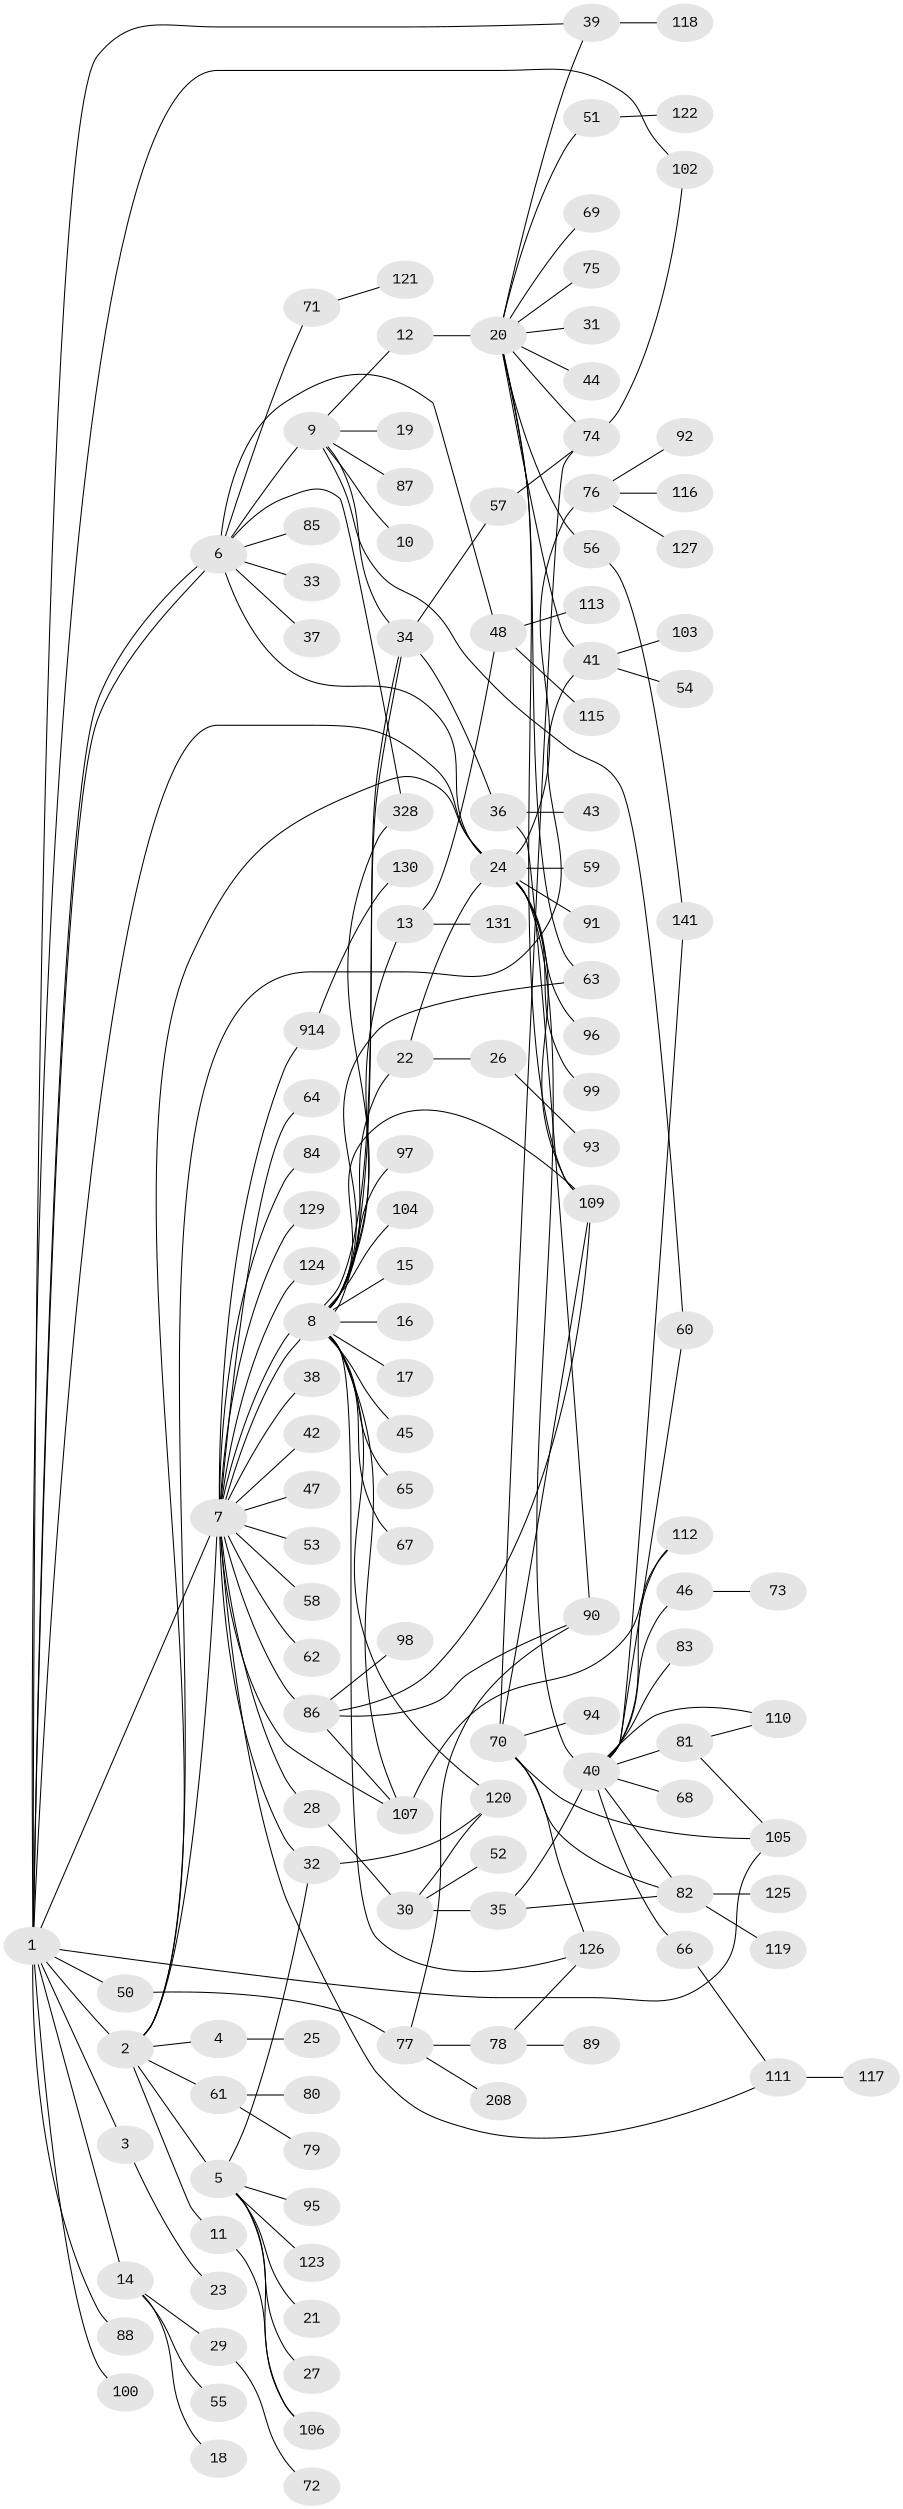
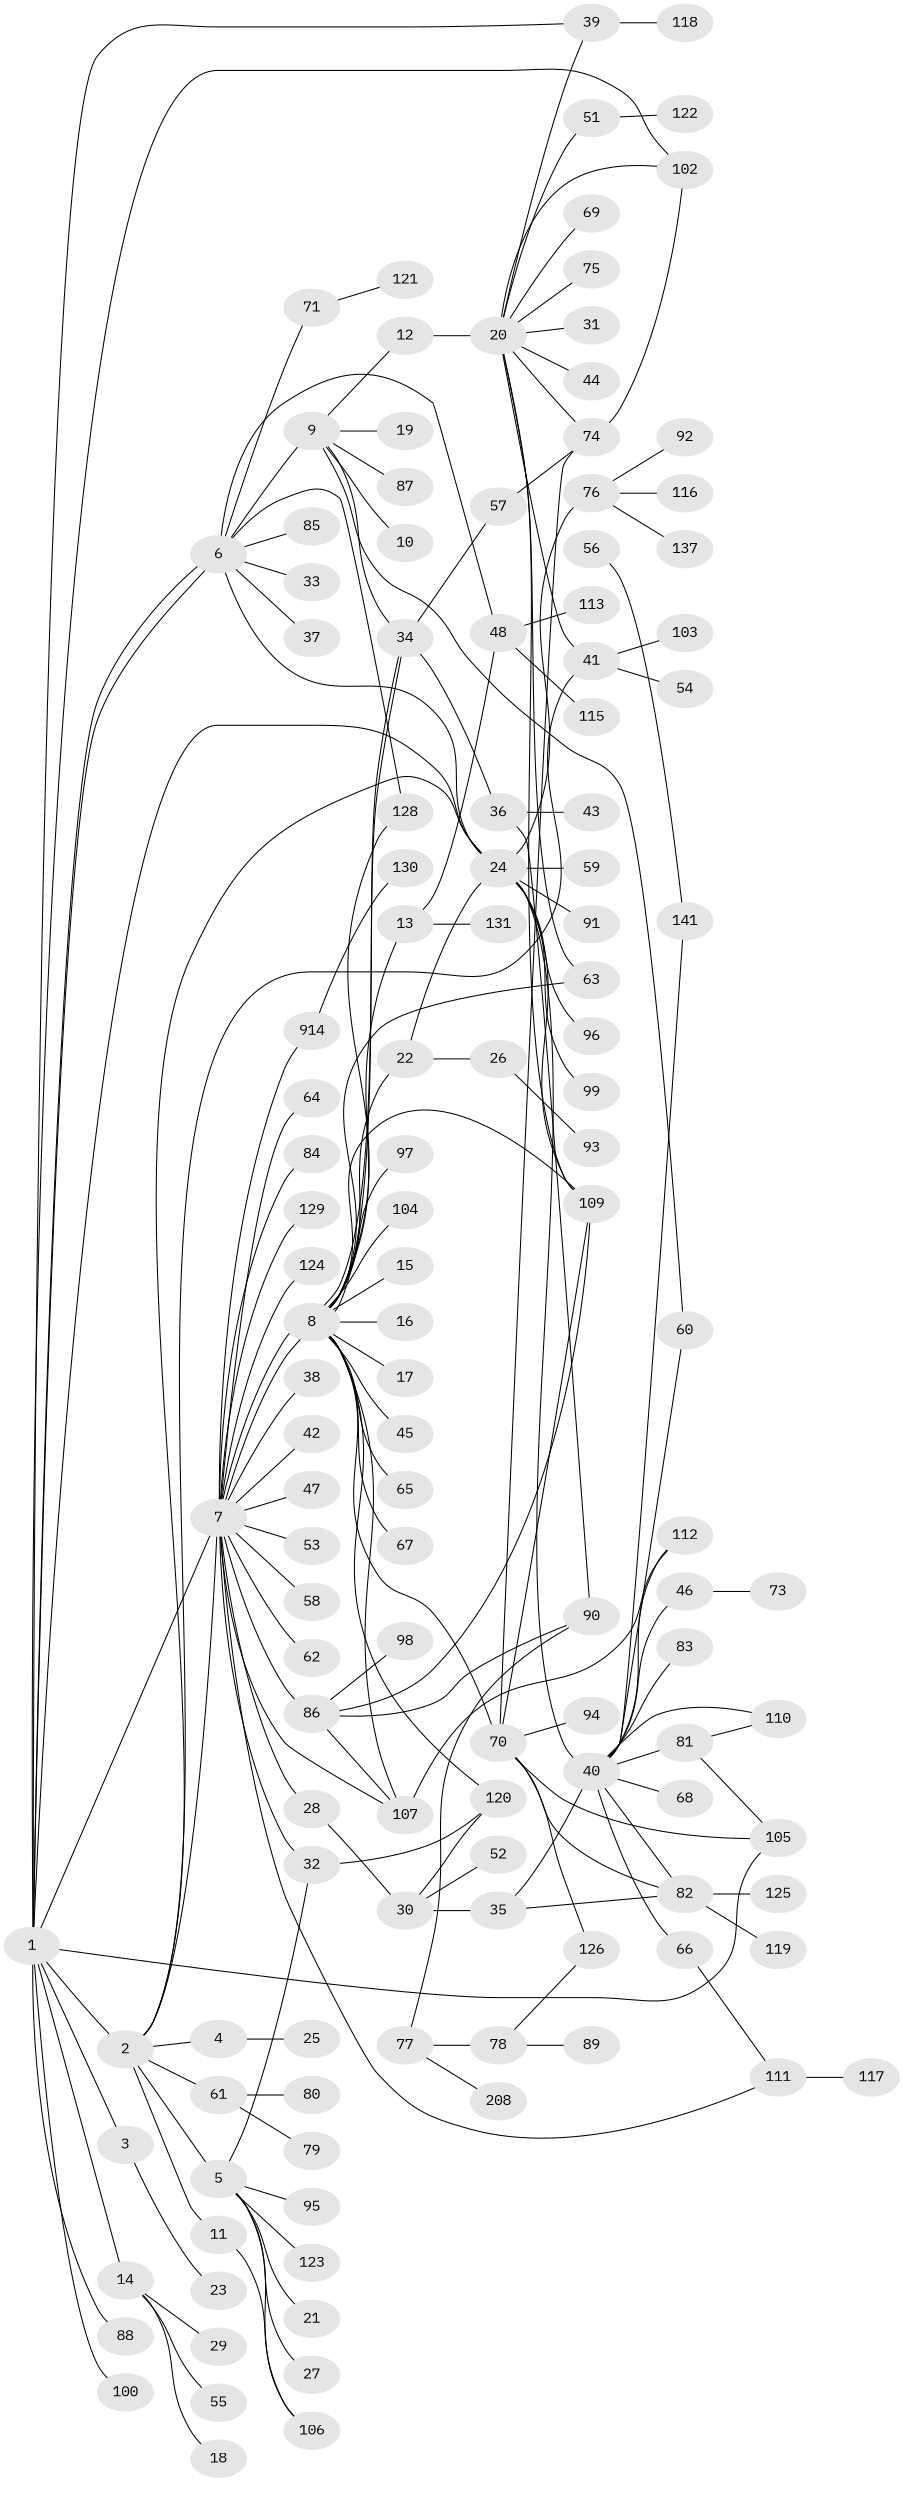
  graph {
    fontname="IBM Plex Mono"
    rankdir=LR
    node [color=gray90 fontname="IBM Plex Mono" style=filled]
    edge [fontname="IBM Plex Mono"]
    1
    2
    3
    6
    7
    14
    24
    39
-   50
    88
    100
    102
    105
    4
    5
    11
    41
    61
    23
    9
    33
    37
    48
    71
    85
-   128 [label=328]
+   128
    32
    8
    28
    38
    42
    47
    53
    58
    62
    64
    84
    86
    107
    111
    n41 [label=914]
    124
    129
    18
    29
    55
    109
    40
    59
    76
    91
    96
    99
    118
    77
    81
    110
    25
    21
    27
    95
    106
    123
    54
    103
    79
    80
    120
    34
    10
    12
    19
    60
    87
    113
    115
    121
    13
    15
    16
    17
    22
    45
    63
    65
    67
    70
    97
    104
    30
    90
    98
    112
    117
    130
    131
    26
    36
    57
    74
    82
    94
    126
    20
    31
    44
    51
    56
    69
    75
-   72
    122
    n113 [label=141]
    93
    46
    66
    68
    83
    92
    116
-   127
+   127 [label=137]
    35
    52
    43
    119
    125
    73
    78
    n129 [label=208]
    89
    1 -- 2
    1 -- 3
    1 -- 6
    1 -- 6
    1 -- 7
    1 -- 14
    1 -- 24
    1 -- 39
-   1 -- 50
    1 -- 88
    1 -- 100
    1 -- 102
    1 -- 105
    2 -- 7
    2 -- 24
    2 -- 4
    2 -- 5
    2 -- 11
    2 -- 41
    2 -- 61
    3 -- 23
    6 -- 24
    6 -- 9
    6 -- 33
    6 -- 37
    6 -- 48
    6 -- 71
    6 -- 85
    6 -- 128
    7 -- 32
    7 -- 8
    7 -- 8
    7 -- 28
    7 -- 38
    7 -- 42
    7 -- 47
    7 -- 53
    7 -- 58
    7 -- 62
    7 -- 64
    7 -- 84
    7 -- 86
    7 -- 107
    7 -- 111
    7 -- n41
    7 -- 124
    7 -- 129
    14 -- 18
    14 -- 29
    14 -- 55
    24 -- 109
    24 -- 40
    24 -- 59
    24 -- 76
    24 -- 91
    24 -- 96
    24 -- 99
    39 -- 118
-   50 -- 77
    4 -- 25
    5 -- 32
    5 -- 21
    5 -- 27
    5 -- 95
    5 -- 106
    5 -- 123
    11 -- 106
    41 -- 54
    41 -- 103
    61 -- 79
    61 -- 80
    9 -- 34
    9 -- 10
    9 -- 12
    9 -- 19
    9 -- 60
    9 -- 87
    48 -- 113
    48 -- 115
    71 -- 121
    32 -- 120
    8 -- 128
    8 -- 107
    8 -- 109
    8 -- 120
    8 -- 34
    8 -- 34
    8 -- 13
    8 -- 15
    8 -- 16
    8 -- 17
    8 -- 22
    8 -- 45
    8 -- 63
    8 -- 65
    8 -- 67
-   8 -- 126
+   8 -- 70
    8 -- 97
    8 -- 104
    28 -- 30
    86 -- 107
    86 -- 109
    86 -- 90
    86 -- 98
    107 -- 112
    111 -- 117
    n41 -- 130
-   29 -- 72
    40 -- 81
    40 -- 110
    40 -- 60
    40 -- 112
    40 -- 82
    40 -- n113
    40 -- 46
    40 -- 66
    40 -- 68
    40 -- 83
    76 -- 92
    76 -- 116
    76 -- 127
    77 -- 90
    77 -- 78
    77 -- n129
    81 -- 105
    81 -- 110
    34 -- 36
    34 -- 57
    12 -- 20
    13 -- 48
    13 -- 131
    22 -- 24
    22 -- 26
    70 -- 105
    70 -- 109
    70 -- 74
    70 -- 82
    70 -- 94
    70 -- 126
    30 -- 120
    30 -- 35
    30 -- 52
    26 -- 93
    36 -- 90
    36 -- 43
    57 -- 74
    74 -- 102
    82 -- 119
    82 -- 125
    20 -- 39
    20 -- 41
    20 -- 109
    20 -- 63
    20 -- 74
    20 -- 31
    20 -- 44
    20 -- 51
-   20 -- 56
+   20 -- 102
    20 -- 69
    20 -- 75
    51 -- 122
    56 -- n113
    46 -- 73
    66 -- 111
    35 -- 40
    35 -- 82
    78 -- 126
    78 -- 89
  }
